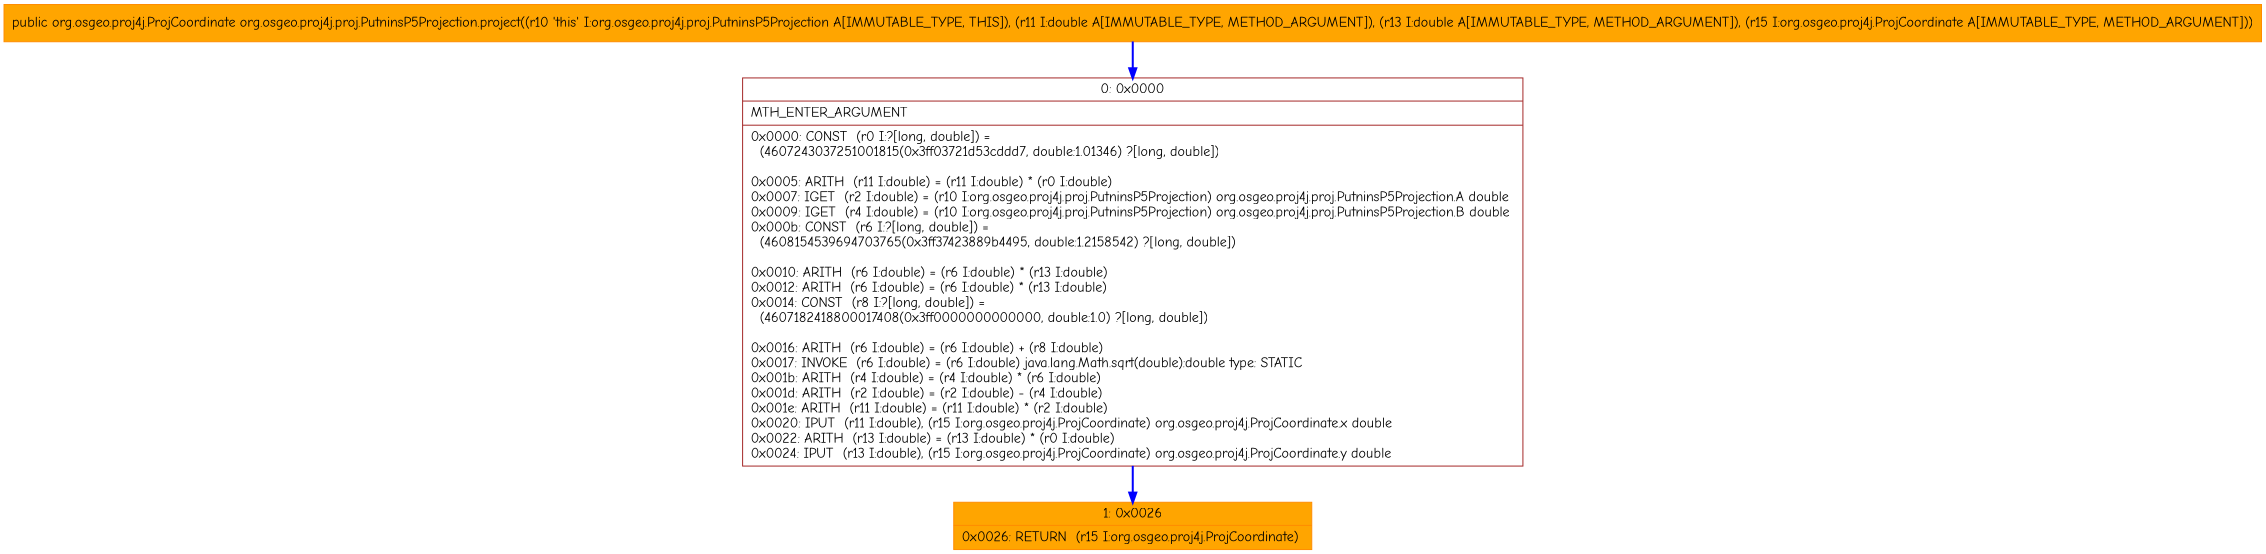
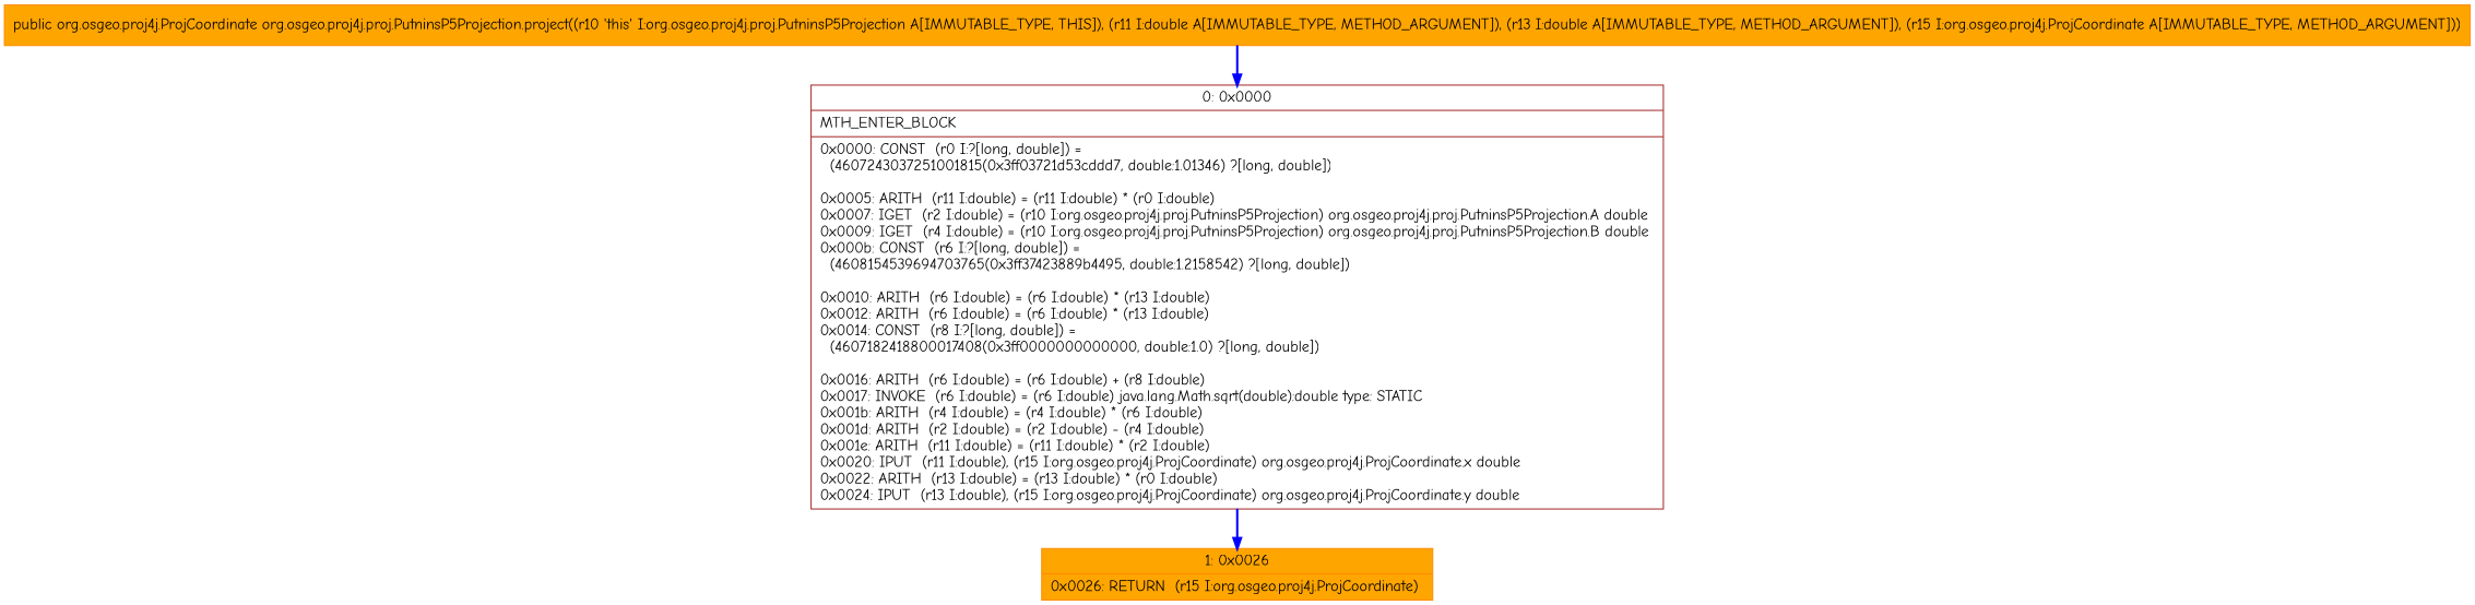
  digraph {
    fontname="Comic Neue"
    node [shape=record style=filled fillcolor=orange color=darkorange fontname="Comic Neue"]
    edge [color=blue style=bold fontname="Comic Neue"]
-   n1 [label="{0\:\ 0x0000|MTH_ENTER_ARGUMENT\l|0x0000: CONST  (r0 I:?[long, double]) = \l  (4607243037251001815(0x3ff03721d53cddd7, double:1.01346) ?[long, double])\l \l0x0005: ARITH  (r11 I:double) = (r11 I:double) * (r0 I:double) \l0x0007: IGET  (r2 I:double) = (r10 I:org.osgeo.proj4j.proj.PutninsP5Projection) org.osgeo.proj4j.proj.PutninsP5Projection.A double \l0x0009: IGET  (r4 I:double) = (r10 I:org.osgeo.proj4j.proj.PutninsP5Projection) org.osgeo.proj4j.proj.PutninsP5Projection.B double \l0x000b: CONST  (r6 I:?[long, double]) = \l  (4608154539694703765(0x3ff37423889b4495, double:1.2158542) ?[long, double])\l \l0x0010: ARITH  (r6 I:double) = (r6 I:double) * (r13 I:double) \l0x0012: ARITH  (r6 I:double) = (r6 I:double) * (r13 I:double) \l0x0014: CONST  (r8 I:?[long, double]) = \l  (4607182418800017408(0x3ff0000000000000, double:1.0) ?[long, double])\l \l0x0016: ARITH  (r6 I:double) = (r6 I:double) + (r8 I:double) \l0x0017: INVOKE  (r6 I:double) = (r6 I:double) java.lang.Math.sqrt(double):double type: STATIC \l0x001b: ARITH  (r4 I:double) = (r4 I:double) * (r6 I:double) \l0x001d: ARITH  (r2 I:double) = (r2 I:double) \- (r4 I:double) \l0x001e: ARITH  (r11 I:double) = (r11 I:double) * (r2 I:double) \l0x0020: IPUT  (r11 I:double), (r15 I:org.osgeo.proj4j.ProjCoordinate) org.osgeo.proj4j.ProjCoordinate.x double \l0x0022: ARITH  (r13 I:double) = (r13 I:double) * (r0 I:double) \l0x0024: IPUT  (r13 I:double), (r15 I:org.osgeo.proj4j.ProjCoordinate) org.osgeo.proj4j.ProjCoordinate.y double \l}" fillcolor=white color=brown]
+   n1 [label="{0\:\ 0x0000|MTH_ENTER_BLOCK\l|0x0000: CONST  (r0 I:?[long, double]) = \l  (4607243037251001815(0x3ff03721d53cddd7, double:1.01346) ?[long, double])\l \l0x0005: ARITH  (r11 I:double) = (r11 I:double) * (r0 I:double) \l0x0007: IGET  (r2 I:double) = (r10 I:org.osgeo.proj4j.proj.PutninsP5Projection) org.osgeo.proj4j.proj.PutninsP5Projection.A double \l0x0009: IGET  (r4 I:double) = (r10 I:org.osgeo.proj4j.proj.PutninsP5Projection) org.osgeo.proj4j.proj.PutninsP5Projection.B double \l0x000b: CONST  (r6 I:?[long, double]) = \l  (4608154539694703765(0x3ff37423889b4495, double:1.2158542) ?[long, double])\l \l0x0010: ARITH  (r6 I:double) = (r6 I:double) * (r13 I:double) \l0x0012: ARITH  (r6 I:double) = (r6 I:double) * (r13 I:double) \l0x0014: CONST  (r8 I:?[long, double]) = \l  (4607182418800017408(0x3ff0000000000000, double:1.0) ?[long, double])\l \l0x0016: ARITH  (r6 I:double) = (r6 I:double) + (r8 I:double) \l0x0017: INVOKE  (r6 I:double) = (r6 I:double) java.lang.Math.sqrt(double):double type: STATIC \l0x001b: ARITH  (r4 I:double) = (r4 I:double) * (r6 I:double) \l0x001d: ARITH  (r2 I:double) = (r2 I:double) \- (r4 I:double) \l0x001e: ARITH  (r11 I:double) = (r11 I:double) * (r2 I:double) \l0x0020: IPUT  (r11 I:double), (r15 I:org.osgeo.proj4j.ProjCoordinate) org.osgeo.proj4j.ProjCoordinate.x double \l0x0022: ARITH  (r13 I:double) = (r13 I:double) * (r0 I:double) \l0x0024: IPUT  (r13 I:double), (r15 I:org.osgeo.proj4j.ProjCoordinate) org.osgeo.proj4j.ProjCoordinate.y double \l}" fillcolor=white color=brown]
    n2 [label="{1\:\ 0x0026|0x0026: RETURN  (r15 I:org.osgeo.proj4j.ProjCoordinate) \l}"]
    n3 [label="{public org.osgeo.proj4j.ProjCoordinate org.osgeo.proj4j.proj.PutninsP5Projection.project((r10 'this' I:org.osgeo.proj4j.proj.PutninsP5Projection A[IMMUTABLE_TYPE, THIS]), (r11 I:double A[IMMUTABLE_TYPE, METHOD_ARGUMENT]), (r13 I:double A[IMMUTABLE_TYPE, METHOD_ARGUMENT]), (r15 I:org.osgeo.proj4j.ProjCoordinate A[IMMUTABLE_TYPE, METHOD_ARGUMENT])) }"]
    n1 -> n2
    n3 -> n1
  }
